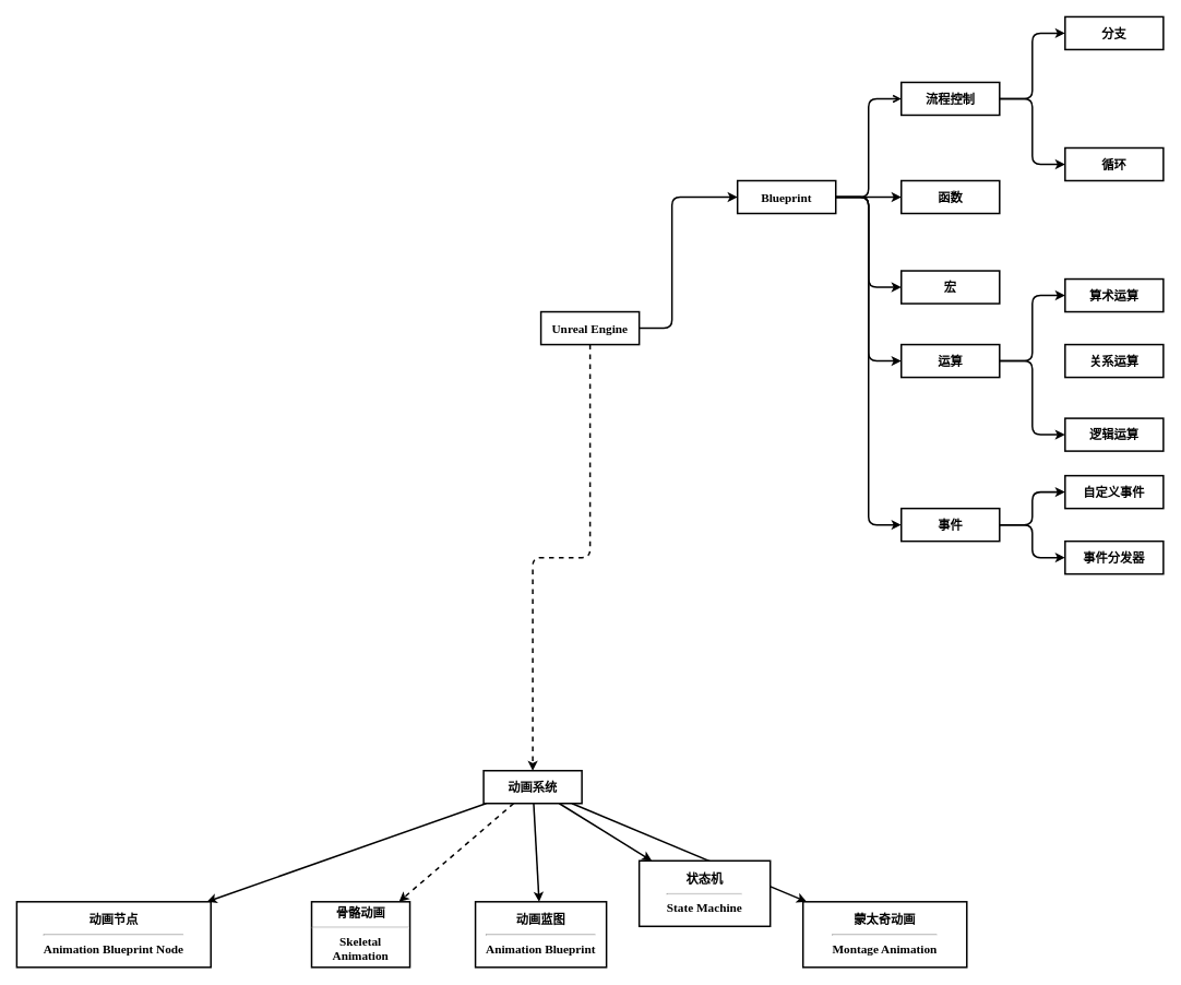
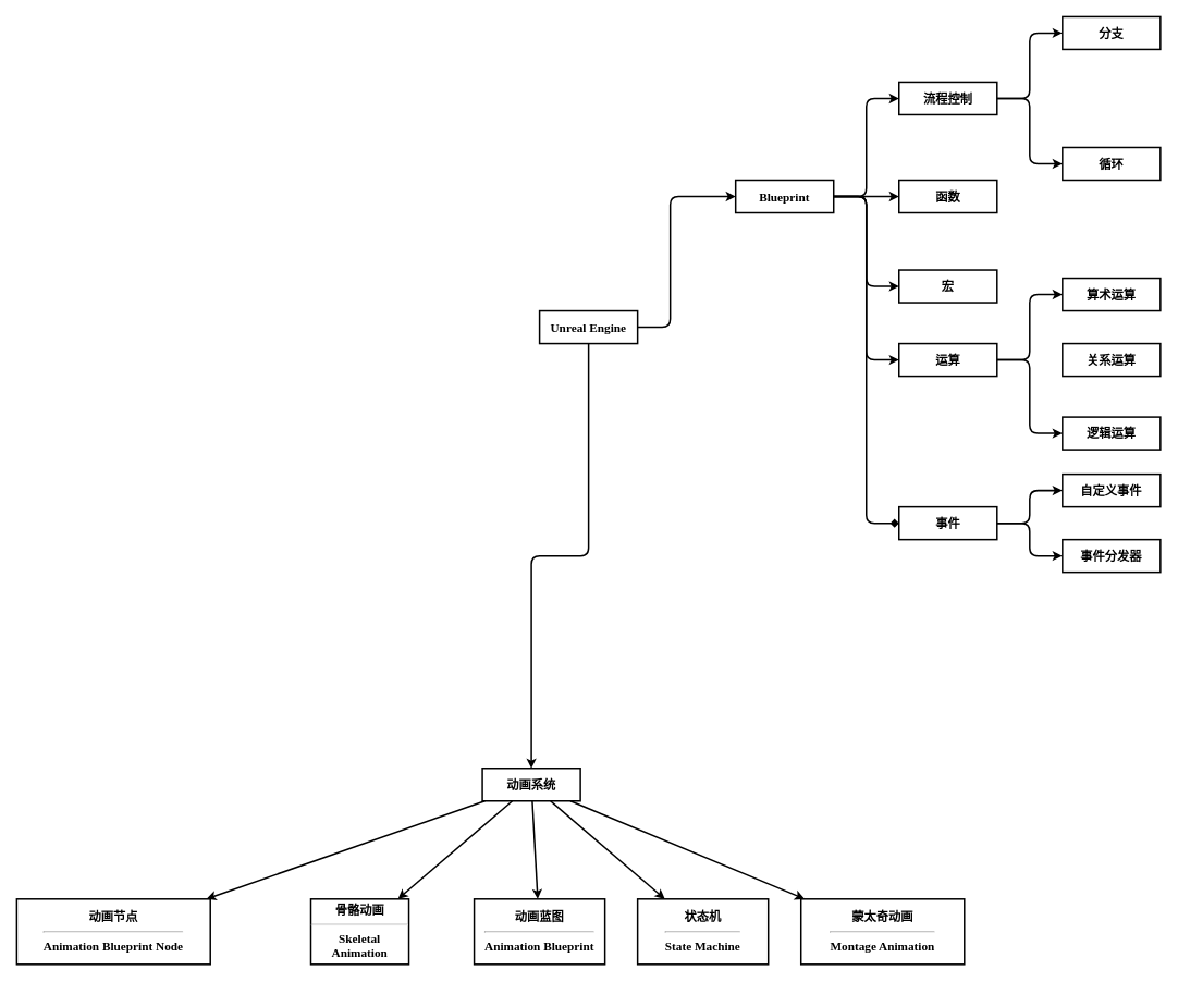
  <mxCell id="0" />
  <mxCell id="1" parent="0" />
  <mxCell id="2" value="" style="edgeStyle=orthogonalEdgeStyle;rounded=1;orthogonalLoop=1;jettySize=auto;html=1;fontFamily=Comic Sans MS;fontSize=15;strokeWidth=2;" edge="1" parent="1" source="4" target="10"><mxGeometry relative="1" as="geometry"><Array as="points"><mxPoint x="820" y="400" /><mxPoint x="820" y="240" /></Array></mxGeometry></mxCell>
- <mxCell id="3" value="" style="edgeStyle=orthogonalEdgeStyle;rounded=1;orthogonalLoop=1;jettySize=auto;html=1;fontFamily=Comic Sans MS;fontSize=15;strokeWidth=2;dashed=1;" edge="1" parent="1" source="4" target="34"><mxGeometry relative="1" as="geometry" /></mxCell>
+ <mxCell id="3" value="" style="edgeStyle=orthogonalEdgeStyle;rounded=1;orthogonalLoop=1;jettySize=auto;html=1;fontFamily=Comic Sans MS;fontSize=15;strokeWidth=2;" edge="1" parent="1" source="4" target="34"><mxGeometry relative="1" as="geometry" /></mxCell>
  <mxCell id="4" value="Unreal Engine" style="rounded=0;whiteSpace=wrap;html=1;fontFamily=Comic Sans MS;fontStyle=1;fontSize=15;strokeWidth=2;" parent="1" vertex="1"><mxGeometry x="660" y="380" width="120" height="40" as="geometry" /></mxCell>
- <mxCell id="5" value="" style="edgeStyle=orthogonalEdgeStyle;rounded=1;orthogonalLoop=1;jettySize=auto;html=1;fontFamily=Comic Sans MS;fontSize=15;strokeWidth=2;endArrow=open;" edge="1" parent="1" source="10" target="13"><mxGeometry relative="1" as="geometry"><Array as="points"><mxPoint x="1060" y="240" /><mxPoint x="1060" y="120" /></Array></mxGeometry></mxCell>
+ <mxCell id="5" value="" style="edgeStyle=orthogonalEdgeStyle;rounded=1;orthogonalLoop=1;jettySize=auto;html=1;fontFamily=Comic Sans MS;fontSize=15;strokeWidth=2;" edge="1" parent="1" source="10" target="13"><mxGeometry relative="1" as="geometry"><Array as="points"><mxPoint x="1060" y="240" /><mxPoint x="1060" y="120" /></Array></mxGeometry></mxCell>
  <mxCell id="6" value="" style="edgeStyle=orthogonalEdgeStyle;rounded=1;orthogonalLoop=1;jettySize=auto;html=1;fontFamily=Comic Sans MS;fontSize=15;strokeWidth=2;" edge="1" parent="1" source="10" target="16"><mxGeometry relative="1" as="geometry" /></mxCell>
  <mxCell id="7" value="" style="edgeStyle=orthogonalEdgeStyle;rounded=1;orthogonalLoop=1;jettySize=auto;html=1;fontFamily=Comic Sans MS;fontSize=15;strokeWidth=2;" edge="1" parent="1" source="10" target="17"><mxGeometry relative="1" as="geometry"><Array as="points"><mxPoint x="1060" y="240" /><mxPoint x="1060" y="350" /></Array></mxGeometry></mxCell>
  <mxCell id="8" value="" style="edgeStyle=orthogonalEdgeStyle;rounded=1;orthogonalLoop=1;jettySize=auto;html=1;fontFamily=Comic Sans MS;fontSize=15;strokeWidth=2;" edge="1" parent="1" source="10" target="20"><mxGeometry relative="1" as="geometry"><Array as="points"><mxPoint x="1060" y="240" /><mxPoint x="1060" y="440" /></Array></mxGeometry></mxCell>
- <mxCell id="9" value="" style="edgeStyle=orthogonalEdgeStyle;rounded=1;orthogonalLoop=1;jettySize=auto;html=1;fontFamily=Comic Sans MS;fontSize=15;strokeWidth=2;" edge="1" parent="1" source="10" target="26"><mxGeometry relative="1" as="geometry"><Array as="points"><mxPoint x="1060" y="240" /><mxPoint x="1060" y="640" /></Array></mxGeometry></mxCell>
+ <mxCell id="9" value="" style="edgeStyle=orthogonalEdgeStyle;rounded=1;orthogonalLoop=1;jettySize=auto;html=1;fontFamily=Comic Sans MS;fontSize=15;strokeWidth=2;endArrow=diamond;" edge="1" parent="1" source="10" target="26"><mxGeometry relative="1" as="geometry"><Array as="points"><mxPoint x="1060" y="240" /><mxPoint x="1060" y="640" /></Array></mxGeometry></mxCell>
  <mxCell id="10" value="Blueprint" style="rounded=0;whiteSpace=wrap;html=1;fontFamily=Comic Sans MS;fontStyle=1;fontSize=15;strokeWidth=2;" vertex="1" parent="1"><mxGeometry x="900" y="220" width="120" height="40" as="geometry" /></mxCell>
  <mxCell id="11" value="" style="edgeStyle=orthogonalEdgeStyle;rounded=1;orthogonalLoop=1;jettySize=auto;html=1;fontFamily=Comic Sans MS;fontSize=15;strokeWidth=2;" edge="1" parent="1" source="13" target="14"><mxGeometry relative="1" as="geometry"><Array as="points"><mxPoint x="1260" y="120" /><mxPoint x="1260" y="40" /></Array></mxGeometry></mxCell>
  <mxCell id="12" value="" style="edgeStyle=orthogonalEdgeStyle;rounded=1;orthogonalLoop=1;jettySize=auto;html=1;fontFamily=Comic Sans MS;fontSize=15;strokeWidth=2;" edge="1" parent="1" source="13" target="15"><mxGeometry relative="1" as="geometry"><Array as="points"><mxPoint x="1260" y="120" /><mxPoint x="1260" y="200" /></Array></mxGeometry></mxCell>
  <mxCell id="13" value="流程控制" style="rounded=0;whiteSpace=wrap;html=1;fontFamily=Comic Sans MS;fontStyle=1;fontSize=15;strokeWidth=2;" vertex="1" parent="1"><mxGeometry x="1100" width="120" height="40" as="geometry" y="100" /></mxCell>
  <mxCell id="14" value="分支" style="rounded=0;whiteSpace=wrap;html=1;fontFamily=Comic Sans MS;fontStyle=1;fontSize=15;strokeWidth=2;" vertex="1" parent="1"><mxGeometry x="1300" y="20" width="120" height="40" as="geometry" /></mxCell>
  <mxCell id="15" value="循环" style="rounded=0;whiteSpace=wrap;html=1;fontFamily=Comic Sans MS;fontStyle=1;fontSize=15;strokeWidth=2;" vertex="1" parent="1"><mxGeometry x="1300" y="180" width="120" height="40" as="geometry" /></mxCell>
  <mxCell id="16" value="函数" style="rounded=0;whiteSpace=wrap;html=1;fontFamily=Comic Sans MS;fontStyle=1;fontSize=15;strokeWidth=2;" vertex="1" parent="1"><mxGeometry x="1100" y="220" width="120" height="40" as="geometry" /></mxCell>
  <mxCell id="17" value="宏" style="rounded=0;whiteSpace=wrap;html=1;fontFamily=Comic Sans MS;fontStyle=1;fontSize=15;strokeWidth=2;" vertex="1" parent="1"><mxGeometry x="1100" y="330" width="120" height="40" as="geometry" /></mxCell>
  <mxCell id="18" value="" style="edgeStyle=orthogonalEdgeStyle;rounded=1;orthogonalLoop=1;jettySize=auto;html=1;fontFamily=Comic Sans MS;fontSize=15;strokeWidth=2;" edge="1" parent="1" source="20" target="21"><mxGeometry relative="1" as="geometry"><Array as="points"><mxPoint x="1260" y="440" /><mxPoint x="1260" y="360" /></Array></mxGeometry></mxCell>
  <mxCell id="19" value="" style="edgeStyle=orthogonalEdgeStyle;rounded=1;orthogonalLoop=1;jettySize=auto;html=1;fontFamily=Comic Sans MS;fontSize=15;strokeWidth=2;" edge="1" parent="1" source="20" target="23"><mxGeometry relative="1" as="geometry"><Array as="points"><mxPoint x="1260" y="440" /><mxPoint x="1260" y="530" /></Array></mxGeometry></mxCell>
  <mxCell id="20" value="运算" style="rounded=0;whiteSpace=wrap;html=1;fontFamily=Comic Sans MS;fontStyle=1;fontSize=15;strokeWidth=2;" vertex="1" parent="1"><mxGeometry x="1100" y="420" width="120" height="40" as="geometry" /></mxCell>
  <mxCell id="21" value="算术运算" style="rounded=0;whiteSpace=wrap;html=1;fontFamily=Comic Sans MS;fontStyle=1;fontSize=15;strokeWidth=2;" vertex="1" parent="1"><mxGeometry x="1300" y="340" width="120" height="40" as="geometry" /></mxCell>
  <mxCell id="22" value="关系运算" style="rounded=0;whiteSpace=wrap;html=1;fontFamily=Comic Sans MS;fontStyle=1;fontSize=15;strokeWidth=2;" vertex="1" parent="1"><mxGeometry x="1300" y="420" width="120" height="40" as="geometry" /></mxCell>
  <mxCell id="23" value="逻辑运算" style="rounded=0;whiteSpace=wrap;html=1;fontFamily=Comic Sans MS;fontStyle=1;fontSize=15;strokeWidth=2;" vertex="1" parent="1"><mxGeometry x="1300" y="510" width="120" height="40" as="geometry" /></mxCell>
  <mxCell id="24" value="" style="edgeStyle=orthogonalEdgeStyle;rounded=1;orthogonalLoop=1;jettySize=auto;html=1;fontFamily=Comic Sans MS;fontSize=15;strokeWidth=2;" edge="1" parent="1" source="26" target="27"><mxGeometry relative="1" as="geometry" /></mxCell>
  <mxCell id="25" value="" style="edgeStyle=orthogonalEdgeStyle;rounded=1;orthogonalLoop=1;jettySize=auto;html=1;fontFamily=Comic Sans MS;fontSize=15;strokeWidth=2;" edge="1" parent="1" source="26" target="28"><mxGeometry relative="1" as="geometry" /></mxCell>
  <mxCell id="26" value="事件" style="rounded=0;whiteSpace=wrap;html=1;fontFamily=Comic Sans MS;fontStyle=1;fontSize=15;strokeWidth=2;" vertex="1" parent="1"><mxGeometry x="1100" y="620" width="120" height="40" as="geometry" /></mxCell>
  <mxCell id="27" value="自定义事件" style="rounded=0;whiteSpace=wrap;html=1;fontFamily=Comic Sans MS;fontStyle=1;fontSize=15;strokeWidth=2;" vertex="1" parent="1"><mxGeometry x="1300" y="580" width="120" height="40" as="geometry" /></mxCell>
  <mxCell id="28" value="事件分发器" style="rounded=0;whiteSpace=wrap;html=1;fontFamily=Comic Sans MS;fontStyle=1;fontSize=15;strokeWidth=2;" vertex="1" parent="1"><mxGeometry x="1300" y="660" width="120" height="40" as="geometry" /></mxCell>
- <mxCell id="29" value="" style="rounded=1;orthogonalLoop=1;jettySize=auto;html=1;fontFamily=Comic Sans MS;fontSize=15;strokeWidth=2;dashed=1;" edge="1" parent="1" source="34" target="35"><mxGeometry relative="1" as="geometry" /></mxCell>
+ <mxCell id="29" value="" style="rounded=1;orthogonalLoop=1;jettySize=auto;html=1;fontFamily=Comic Sans MS;fontSize=15;strokeWidth=2;" edge="1" parent="1" source="34" target="35"><mxGeometry relative="1" as="geometry" /></mxCell>
  <mxCell id="30" value="" style="rounded=1;orthogonalLoop=1;jettySize=auto;html=1;fontFamily=Comic Sans MS;fontSize=15;strokeWidth=2;" edge="1" parent="1" source="34" target="36"><mxGeometry relative="1" as="geometry" /></mxCell>
  <mxCell id="31" value="" style="rounded=1;orthogonalLoop=1;jettySize=auto;html=1;fontFamily=Comic Sans MS;fontSize=15;strokeWidth=2;" edge="1" parent="1" source="34" target="37"><mxGeometry relative="1" as="geometry" /></mxCell>
  <mxCell id="32" value="" style="edgeStyle=none;rounded=1;orthogonalLoop=1;jettySize=auto;html=1;fontFamily=Comic Sans MS;fontSize=15;strokeWidth=2;" edge="1" parent="1" source="34" target="38"><mxGeometry relative="1" as="geometry" /></mxCell>
  <mxCell id="33" value="" style="edgeStyle=none;rounded=1;orthogonalLoop=1;jettySize=auto;html=1;fontFamily=Comic Sans MS;fontSize=15;strokeWidth=2;" edge="1" parent="1" source="34" target="39"><mxGeometry relative="1" as="geometry" /></mxCell>
  <mxCell id="34" value="动画系统" style="rounded=0;whiteSpace=wrap;html=1;fontFamily=Comic Sans MS;fontStyle=1;fontSize=15;strokeWidth=2;" vertex="1" parent="1"><mxGeometry x="590" y="940" width="120" height="40" as="geometry" /></mxCell>
  <mxCell id="35" value="骨骼动画&lt;hr&gt;Skeletal Animation" style="rounded=0;whiteSpace=wrap;html=1;fontFamily=Comic Sans MS;fontStyle=1;fontSize=15;strokeWidth=2;" vertex="1" parent="1"><mxGeometry x="380" y="1100" width="120" height="80" as="geometry" /></mxCell>
  <mxCell id="36" value="动画蓝图&lt;hr&gt;Animation Blueprint" style="rounded=0;whiteSpace=wrap;html=1;fontFamily=Comic Sans MS;fontStyle=1;fontSize=15;strokeWidth=2;" vertex="1" parent="1"><mxGeometry x="580" y="1100" width="160" height="80" as="geometry" /></mxCell>
- <mxCell id="37" value="状态机&lt;hr&gt;State Machine" style="rounded=0;whiteSpace=wrap;html=1;fontFamily=Comic Sans MS;fontStyle=1;fontSize=15;strokeWidth=2;" vertex="1" parent="1"><mxGeometry x="780" y="1050" width="160" height="80" as="geometry" /></mxCell>
+ <mxCell id="37" value="状态机&lt;hr&gt;State Machine" style="rounded=0;whiteSpace=wrap;html=1;fontFamily=Comic Sans MS;fontStyle=1;fontSize=15;strokeWidth=2;" vertex="1" parent="1"><mxGeometry x="780" y="1100" width="160" height="80" as="geometry" /></mxCell>
  <mxCell id="38" value="蒙太奇动画&lt;hr&gt;Montage Animation" style="rounded=0;whiteSpace=wrap;html=1;fontFamily=Comic Sans MS;fontStyle=1;fontSize=15;strokeWidth=2;" vertex="1" parent="1"><mxGeometry x="980" y="1100" width="200" height="80" as="geometry" /></mxCell>
  <mxCell id="39" value="动画节点&lt;hr&gt;Animation Blueprint Node" style="rounded=0;whiteSpace=wrap;html=1;fontFamily=Comic Sans MS;fontStyle=1;fontSize=15;strokeWidth=2;" vertex="1" parent="1"><mxGeometry x="20" y="1100" width="237" height="80" as="geometry" /></mxCell>
